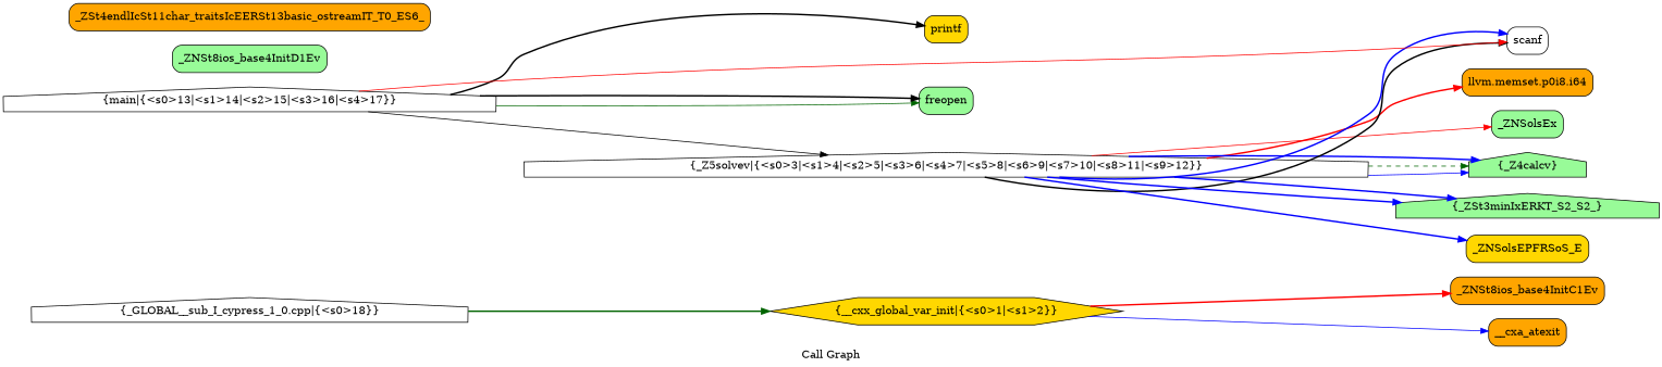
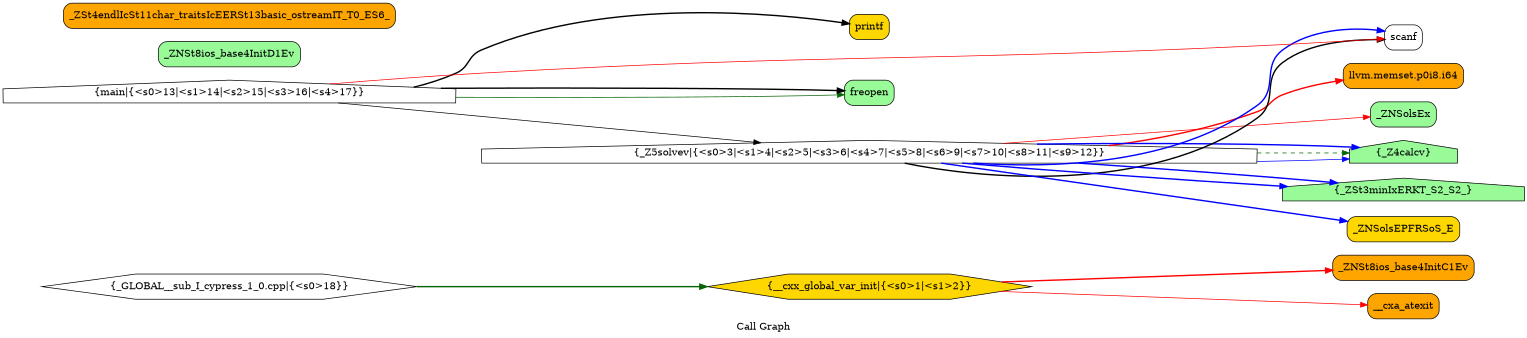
  digraph {
    label="Call Graph"
    rankdir=LR
    node [fillcolor=palegreen shape=Mrecord style=filled]
    edge [color=blue style=bold tailport=s0]
    n1 [fillcolor=gold label="{__cxx_global_var_init|{<s0>1|<s1>2}}" shape=hexagon]
    n2 [fillcolor=orange label="{_ZNSt8ios_base4InitC1Ev}"]
    n3 [fillcolor=orange label="{__cxa_atexit}"]
    n4 [fillcolor=orange label="{llvm.memset.p0i8.i64}"]
    n5 [fillcolor=gold label="{printf}"]
    n6 [label="{_ZNSt8ios_base4InitD1Ev}"]
    n7 [label="{_ZNSolsEx}"]
    n8 [label="{_Z4calcv}" shape=house]
    n9 [fillcolor=orange label="{_ZSt4endlIcSt11char_traitsIcEERSt13basic_ostreamIT_T0_ES6_}"]
    n10 [fillcolor=white label="{scanf}"]
    n11 [label="{freopen}"]
    n12 [label="{_ZSt3minIxERKT_S2_S2_}" shape=house]
-   n13 [fillcolor=white label="{_GLOBAL__sub_I_cypress_1_0.cpp|{<s0>18}}" shape=house]
+   n13 [fillcolor=white label="{_GLOBAL__sub_I_cypress_1_0.cpp|{<s0>18}}" shape=hexagon]
    n14 [fillcolor=gold label="{_ZNSolsEPFRSoS_E}"]
    n15 [fillcolor=white label="{_Z5solvev|{<s0>3|<s1>4|<s2>5|<s3>6|<s4>7|<s5>8|<s6>9|<s7>10|<s8>11|<s9>12}}" shape=house]
    n16 [fillcolor=white label="{main|{<s0>13|<s1>14|<s2>15|<s3>16|<s4>17}}" shape=house]
    n1 -> n2 [color=red]
-   n1 -> n3 [style=solid tailport=s1]
+   n1 -> n3 [color=red style=solid tailport=s1]
    n13 -> n1 [color=darkgreen]
    n15 -> n4 [color=red tailport=s2]
    n15 -> n7 [color=red style=solid tailport=s8]
    n15 -> n8 [style=solid tailport=s3]
    n15 -> n8 [color=darkgreen style=dashed tailport=s4]
    n15 -> n8 [tailport=s6]
    n15 -> n10 [color=black]
    n15 -> n10 [tailport=s1]
    n15 -> n12 [tailport=s5]
    n15 -> n12 [tailport=s7]
    n15 -> n14 [tailport=s9]
    n16 -> n5 [color=black tailport=s3]
    n16 -> n10 [color=red style=solid tailport=s2]
    n16 -> n11 [color=darkgreen style=solid]
    n16 -> n11 [color=black tailport=s1]
    n16 -> n15 [color=black style=solid tailport=s4]
  }
